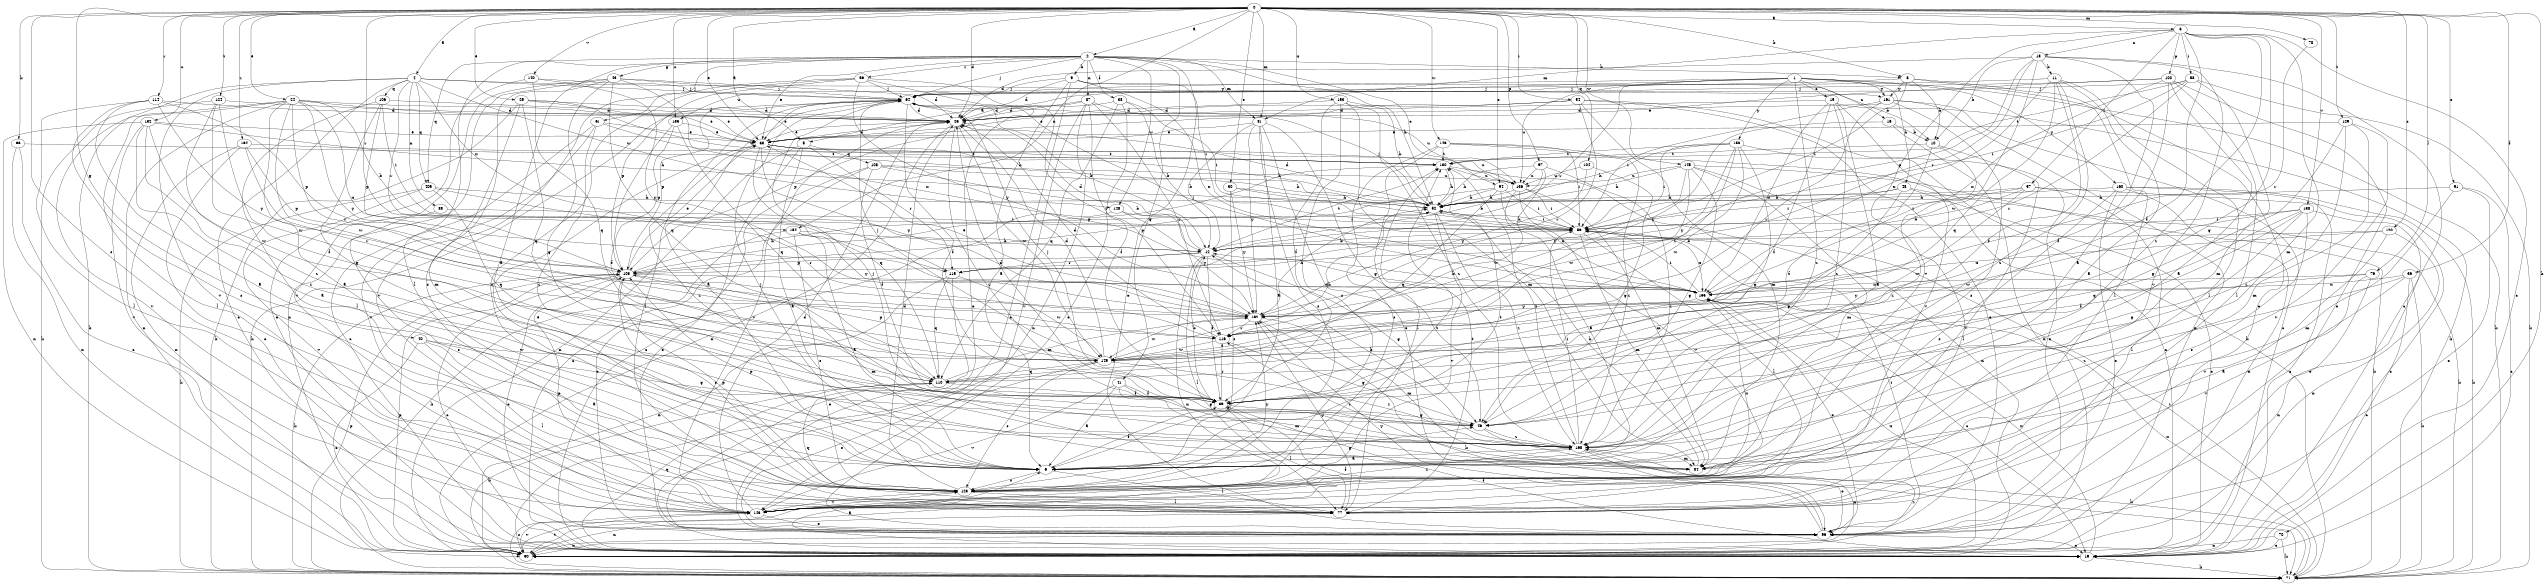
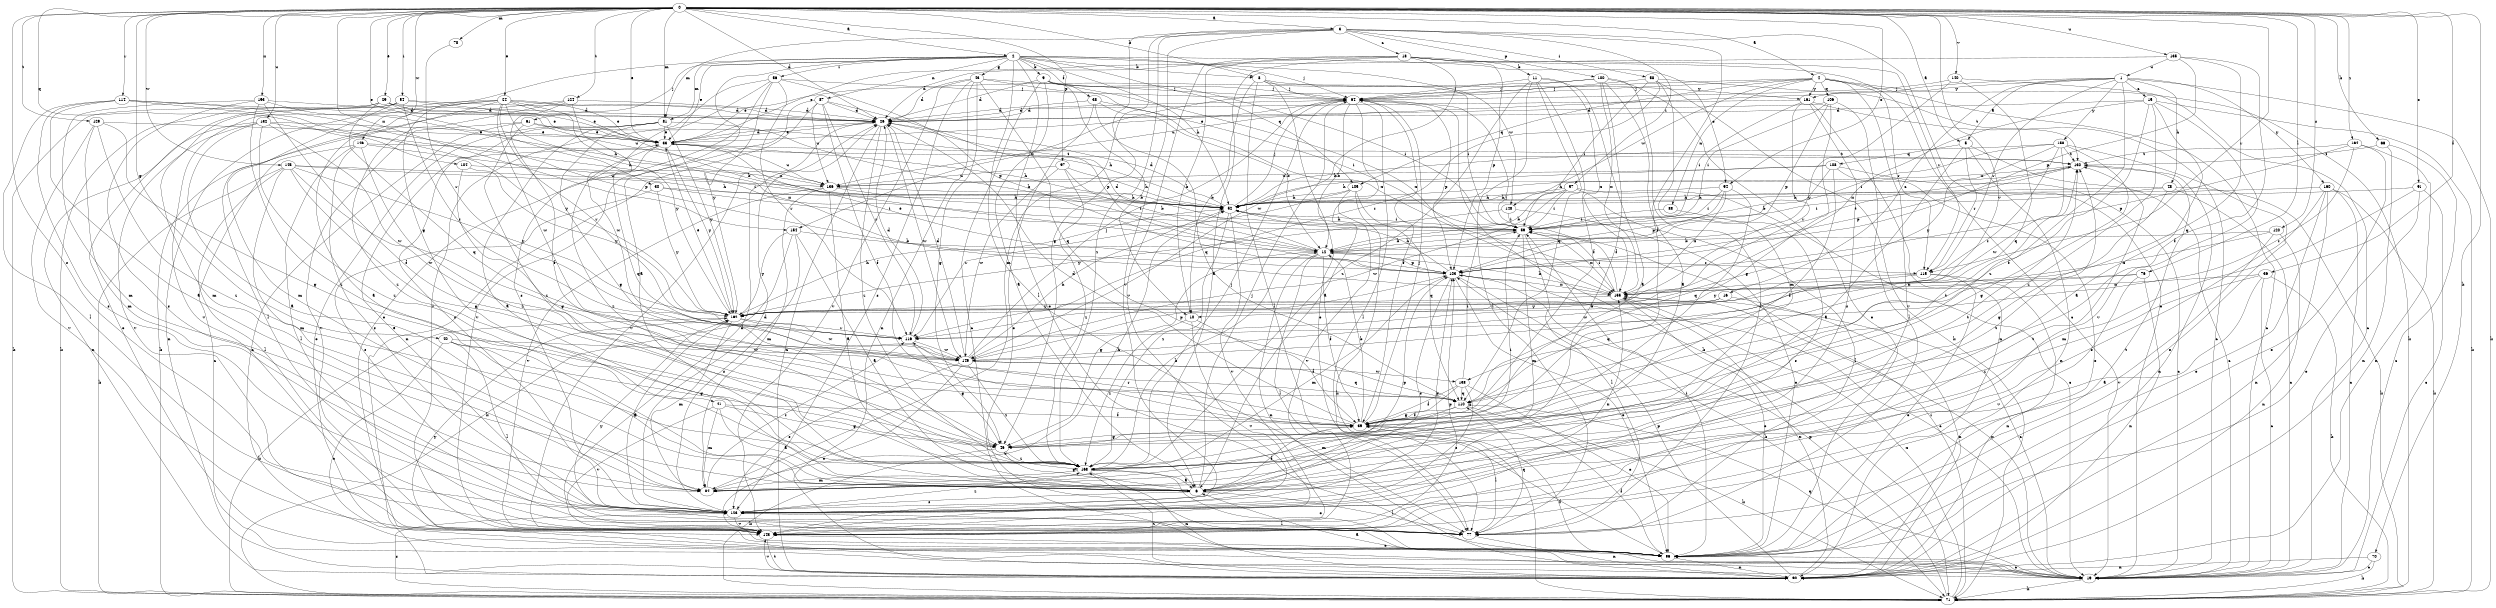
  strict digraph {
    0
    2
    3
    4
    5
    8
    26
    n8 [label=24]
    29
    30
    33
    36
    40
    54
    66
    70
    76
    78
    81
    91
    94
    97
    104
    114
    115
    120
    123
    124
    129
    132
    135
    138
    140
    145
    146
    153
    154
    164
    6
    9
    38
    41
    43
    52
    56
    61
    64
    77
    87
    96
-   105 [label=405]
+   105
    148
    168
    18
    19
    39
    46
    57
    58
    84
    100
    143
    71
    161
    88
    106
    90
    108
    10
    59
    149
    155
    12
    162
    116
    136
    110
    130
    103
    1
    15
    16
    48
    158
    160
    11
    0 -> 2 [label=a]
    0 -> 3 [label=a]
    0 -> 4 [label=a]
    0 -> 5 [label=a]
    0 -> 8 [label=b]
    0 -> 26 [label=d]
    0 -> n8 [label=e]
    0 -> 29 [label=e]
    0 -> 30 [label=e]
    0 -> 33 [label=e]
    0 -> 36 [label=f]
    0 -> 40 [label=g]
    0 -> 54 [label=i]
    0 -> 66 [label=k]
    0 -> 70 [label=k]
    0 -> 76 [label=l]
    0 -> 78 [label=m]
    0 -> 81 [label=m]
    0 -> 91 [label=o]
    0 -> 94 [label=o]
    0 -> 97 [label=p]
    0 -> 104 [label=q]
    0 -> 114 [label=r]
    0 -> 115 [label=r]
    0 -> 120 [label=s]
    0 -> 123 [label=s]
    0 -> 124 [label=t]
    0 -> 129 [label=t]
    0 -> 132 [label=u]
    0 -> 135 [label=u]
    0 -> 138 [label=v]
    0 -> 140 [label=v]
    0 -> 145 [label=w]
    0 -> 146 [label=w]
    0 -> 153 [label=x]
    0 -> 154 [label=x]
    0 -> 164 [label=z]
    2 -> 8 [label=b]
    2 -> 33 [label=e]
    2 -> 81 [label=m]
    2 -> 94 [label=o]
    2 -> 6 [label=a]
    2 -> 9 [label=b]
    2 -> 38 [label=f]
    2 -> 41 [label=g]
    2 -> 43 [label=g]
    2 -> 52 [label=h]
    2 -> 56 [label=i]
    2 -> 61 [label=j]
    2 -> 64 [label=j]
    2 -> 77 [label=l]
    2 -> 87 [label=n]
    2 -> 96 [label=o]
    2 -> 105 [label=q]
    2 -> 148 [label=w]
    3 -> 81 [label=m]
    3 -> 168 [label=z]
    3 -> 18 [label=c]
    3 -> 19 [label=c]
    3 -> 39 [label=f]
    3 -> 46 [label=g]
    3 -> 57 [label=i]
    3 -> 58 [label=i]
    3 -> 84 [label=m]
    3 -> 100 [label=p]
    3 -> 143 [label=v]
    4 -> 115 [label=r]
    4 -> 154 [label=x]
    4 -> 64 [label=j]
    4 -> 105 [label=q]
    4 -> 148 [label=w]
    4 -> 19 [label=c]
    4 -> 143 [label=v]
    4 -> 71 [label=k]
    4 -> 161 [label=y]
    4 -> 88 [label=n]
    4 -> 106 [label=q]
    5 -> 115 [label=r]
    5 -> 6 [label=a]
    5 -> 19 [label=c]
    5 -> 90 [label=n]
    5 -> 108 [label=q]
    8 -> 64 [label=j]
    8 -> 77 [label=l]
    8 -> 96 [label=o]
    8 -> 161 [label=y]
    8 -> 10 [label=b]
    8 -> 59 [label=i]
    26 -> 33 [label=e]
    26 -> 168 [label=z]
    26 -> 143 [label=v]
    26 -> 90 [label=n]
    26 -> 149 [label=w]
    n8 -> 26 [label=d]
    n8 -> 33 [label=e]
    n8 -> 6 [label=a]
    n8 -> 77 [label=l]
    n8 -> 143 [label=v]
    n8 -> 90 [label=n]
    n8 -> 149 [label=w]
    n8 -> 155 [label=x]
    n8 -> 12 [label=b]
    n8 -> 162 [label=y]
    n8 -> 116 [label=r]
    29 -> 26 [label=d]
    29 -> 33 [label=e]
    29 -> 84 [label=m]
    29 -> 71 [label=k]
    29 -> 136 [label=u]
    29 -> 110 [label=q]
    30 -> 123 [label=s]
    30 -> 52 [label=h]
    30 -> 59 [label=i]
    30 -> 162 [label=y]
    33 -> 26 [label=d]
    33 -> 52 [label=h]
    33 -> 168 [label=z]
    33 -> 162 [label=y]
    33 -> 136 [label=u]
    33 -> 110 [label=q]
    33 -> 130 [label=t]
    36 -> 6 [label=a]
    36 -> 168 [label=z]
    36 -> 19 [label=c]
    36 -> 71 [label=k]
    36 -> 155 [label=x]
    40 -> 6 [label=a]
    40 -> 77 [label=l]
    40 -> 19 [label=c]
    40 -> 46 [label=g]
    40 -> 149 [label=w]
    54 -> 26 [label=d]
    54 -> 33 [label=e]
    54 -> 96 [label=o]
    54 -> 84 [label=m]
    54 -> 71 [label=k]
    54 -> 116 [label=r]
    66 -> 19 [label=c]
    66 -> 90 [label=n]
    66 -> 130 [label=t]
    70 -> 19 [label=c]
    70 -> 71 [label=k]
    70 -> 90 [label=n]
    76 -> 143 [label=v]
    76 -> 90 [label=n]
    76 -> 155 [label=x]
    76 -> 162 [label=y]
    78 -> 116 [label=r]
    81 -> 33 [label=e]
    81 -> 123 [label=s]
    81 -> 6 [label=a]
    81 -> 96 [label=o]
    81 -> 46 [label=g]
    81 -> 12 [label=b]
    81 -> 162 [label=y]
    91 -> 52 [label=h]
    91 -> 96 [label=o]
    91 -> 19 [label=c]
    91 -> 84 [label=m]
    94 -> 52 [label=h]
    94 -> 59 [label=i]
    94 -> 155 [label=x]
    94 -> 110 [label=q]
    94 -> 103 [label=p]
    97 -> 52 [label=h]
    97 -> 168 [label=z]
    97 -> 149 [label=w]
    97 -> 12 [label=b]
    97 -> 136 [label=u]
    104 -> 46 [label=g]
    104 -> 162 [label=y]
    104 -> 136 [label=u]
    114 -> 26 [label=d]
    114 -> 123 [label=s]
    114 -> 6 [label=a]
    114 -> 77 [label=l]
    114 -> 162 [label=y]
    114 -> 103 [label=p]
    115 -> 96 [label=o]
    115 -> 90 [label=n]
    115 -> 149 [label=w]
    115 -> 110 [label=q]
    120 -> 143 [label=v]
    120 -> 90 [label=n]
    120 -> 155 [label=x]
    120 -> 12 [label=b]
    123 -> 26 [label=d]
    123 -> 33 [label=e]
    123 -> 77 [label=l]
    123 -> 168 [label=z]
    123 -> 143 [label=v]
    123 -> 155 [label=x]
    123 -> 162 [label=y]
    123 -> 130 [label=t]
    123 -> 103 [label=p]
    124 -> 26 [label=d]
    124 -> 168 [label=z]
    124 -> 39 [label=f]
    124 -> 71 [label=k]
    124 -> 149 [label=w]
    129 -> 33 [label=e]
    129 -> 168 [label=z]
    129 -> 46 [label=g]
    129 -> 84 [label=m]
    129 -> 143 [label=v]
    132 -> 33 [label=e]
    132 -> 6 [label=a]
    132 -> 52 [label=h]
    132 -> 168 [label=z]
    132 -> 143 [label=v]
    132 -> 90 [label=n]
    132 -> 149 [label=w]
    135 -> 33 [label=e]
    135 -> 39 [label=f]
    135 -> 110 [label=q]
    135 -> 103 [label=p]
    138 -> 123 [label=s]
    138 -> 96 [label=o]
    138 -> 39 [label=f]
    138 -> 46 [label=g]
    138 -> 59 [label=i]
-   138 -> 149 [label=w]
+   149 -> 138 [label=w]
    138 -> 110 [label=q]
    140 -> 64 [label=j]
    140 -> 19 [label=c]
    140 -> 162 [label=y]
    140 -> 110 [label=q]
    145 -> 52 [label=h]
    145 -> 77 [label=l]
    145 -> 46 [label=g]
    145 -> 84 [label=m]
    145 -> 71 [label=k]
    145 -> 149 [label=w]
    145 -> 162 [label=y]
    145 -> 136 [label=u]
    146 -> 123 [label=s]
    146 -> 77 [label=l]
    146 -> 168 [label=z]
    146 -> 19 [label=c]
    146 -> 59 [label=i]
    146 -> 130 [label=t]
    153 -> 26 [label=d]
    153 -> 123 [label=s]
    153 -> 52 [label=h]
    153 -> 168 [label=z]
    153 -> 39 [label=f]
    153 -> 84 [label=m]
    154 -> 123 [label=s]
    154 -> 6 [label=a]
    154 -> 71 [label=k]
    154 -> 12 [label=b]
    154 -> 162 [label=y]
    164 -> 96 [label=o]
    164 -> 90 [label=n]
    164 -> 116 [label=r]
    164 -> 130 [label=t]
    164 -> 103 [label=p]
    6 -> 123 [label=s]
    6 -> 64 [label=j]
    6 -> 77 [label=l]
    6 -> 39 [label=f]
    6 -> 46 [label=g]
    6 -> 130 [label=t]
    6 -> 103 [label=p]
    9 -> 26 [label=d]
    9 -> 6 [label=a]
    9 -> 64 [label=j]
    9 -> 19 [label=c]
    9 -> 10 [label=b]
    9 -> 59 [label=i]
    9 -> 155 [label=x]
    38 -> 26 [label=d]
    38 -> 96 [label=o]
    38 -> 59 [label=i]
    38 -> 12 [label=b]
    38 -> 110 [label=q]
    41 -> 6 [label=a]
    41 -> 39 [label=f]
    41 -> 46 [label=g]
    41 -> 84 [label=m]
    41 -> 143 [label=v]
    43 -> 26 [label=d]
    43 -> 123 [label=s]
    43 -> 64 [label=j]
    43 -> 46 [label=g]
    43 -> 143 [label=v]
    43 -> 90 [label=n]
    43 -> 155 [label=x]
    43 -> 110 [label=q]
    52 -> 26 [label=d]
    52 -> 64 [label=j]
    52 -> 168 [label=z]
    52 -> 143 [label=v]
    52 -> 59 [label=i]
    56 -> 123 [label=s]
    56 -> 64 [label=j]
    56 -> 96 [label=o]
    56 -> 143 [label=v]
    56 -> 162 [label=y]
    56 -> 116 [label=r]
    56 -> 103 [label=p]
    61 -> 33 [label=e]
    61 -> 52 [label=h]
    61 -> 168 [label=z]
    61 -> 19 [label=c]
    61 -> 143 [label=v]
    64 -> 26 [label=d]
    64 -> 33 [label=e]
    64 -> 6 [label=a]
    64 -> 77 [label=l]
    64 -> 39 [label=f]
    64 -> 71 [label=k]
    64 -> 12 [label=b]
    64 -> 103 [label=p]
    77 -> 90 [label=n]
    77 -> 162 [label=y]
    77 -> 110 [label=q]
    77 -> 130 [label=t]
    87 -> 26 [label=d]
    87 -> 39 [label=f]
    87 -> 143 [label=v]
    87 -> 90 [label=n]
    87 -> 116 [label=r]
    87 -> 136 [label=u]
    87 -> 103 [label=p]
    96 -> 19 [label=c]
    96 -> 39 [label=f]
    96 -> 90 [label=n]
    96 -> 59 [label=i]
    96 -> 162 [label=y]
    105 -> 52 [label=h]
    105 -> 143 [label=v]
    105 -> 71 [label=k]
    105 -> 116 [label=r]
    105 -> 110 [label=q]
    148 -> 96 [label=o]
    148 -> 59 [label=i]
    148 -> 162 [label=y]
    168 -> 6 [label=a]
    168 -> 64 [label=j]
    168 -> 96 [label=o]
    168 -> 84 [label=m]
    168 -> 90 [label=n]
    168 -> 59 [label=i]
    168 -> 12 [label=b]
    168 -> 130 [label=t]
    18 -> 26 [label=d]
    18 -> 115 [label=r]
    18 -> 6 [label=a]
    18 -> 19 [label=c]
    18 -> 143 [label=v]
    18 -> 10 [label=b]
    18 -> 149 [label=w]
    18 -> 103 [label=p]
    18 -> 11 [label=b]
    19 -> 6 [label=a]
    19 -> 39 [label=f]
    19 -> 71 [label=k]
    19 -> 155 [label=x]
    19 -> 110 [label=q]
    39 -> 26 [label=d]
    39 -> 64 [label=j]
    39 -> 77 [label=l]
    39 -> 46 [label=g]
    39 -> 12 [label=b]
    39 -> 116 [label=r]
-   10 -> 130 [label=t]
+   39 -> 130 [label=t]
    46 -> 168 [label=z]
    46 -> 71 [label=k]
    57 -> 52 [label=h]
    57 -> 77 [label=l]
    57 -> 19 [label=c]
    57 -> 59 [label=i]
    57 -> 149 [label=w]
    57 -> 12 [label=b]
    58 -> 64 [label=j]
    58 -> 84 [label=m]
    58 -> 71 [label=k]
    58 -> 59 [label=i]
    58 -> 116 [label=r]
    58 -> 130 [label=t]
    84 -> 52 [label=h]
    84 -> 116 [label=r]
    100 -> 33 [label=e]
    100 -> 6 [label=a]
    100 -> 64 [label=j]
    100 -> 77 [label=l]
    100 -> 96 [label=o]
    100 -> 39 [label=f]
    100 -> 155 [label=x]
    143 -> 26 [label=d]
    143 -> 96 [label=o]
    143 -> 90 [label=t]
    143 -> 103 [label=p]
    71 -> 123 [label=s]
    71 -> 59 [label=i]
    71 -> 155 [label=x]
    71 -> 103 [label=p]
    161 -> 26 [label=d]
    161 -> 123 [label=s]
    161 -> 19 [label=c]
    161 -> 90 [label=n]
    161 -> 59 [label=i]
    161 -> 116 [label=r]
    88 -> 123 [label=s]
    88 -> 59 [label=i]
    106 -> 26 [label=d]
    106 -> 77 [label=l]
    106 -> 46 [label=g]
    106 -> 59 [label=i]
    106 -> 103 [label=p]
    90 -> 168 [label=z]
    90 -> 143 [label=v]
    90 -> 155 [label=x]
    90 -> 103 [label=p]
    108 -> 52 [label=h]
    108 -> 96 [label=o]
    108 -> 19 [label=c]
    108 -> 39 [label=f]
    108 -> 12 [label=b]
    108 -> 136 [label=u]
    10 -> 168 [label=z]
    10 -> 39 [label=f]
    10 -> 143 [label=v]
    59 -> 52 [label=h]
    59 -> 77 [label=l]
    59 -> 84 [label=m]
    59 -> 155 [label=x]
    59 -> 12 [label=b]
    149 -> 26 [label=d]
    149 -> 123 [label=s]
    149 -> 52 [label=h]
    149 -> 64 [label=j]
    149 -> 96 [label=o]
    149 -> 168 [label=z]
    149 -> 110 [label=q]
    149 -> 103 [label=p]
    155 -> 64 [label=j]
    155 -> 96 [label=o]
    155 -> 19 [label=c]
    155 -> 59 [label=i]
    155 -> 12 [label=b]
    155 -> 162 [label=y]
    12 -> 26 [label=d]
    12 -> 115 [label=r]
    12 -> 77 [label=l]
    12 -> 39 [label=f]
    12 -> 46 [label=g]
    12 -> 90 [label=n]
    12 -> 130 [label=t]
    12 -> 103 [label=p]
    162 -> 33 [label=e]
    162 -> 52 [label=h]
    162 -> 84 [label=m]
    162 -> 71 [label=k]
    162 -> 149 [label=w]
    162 -> 116 [label=r]
    116 -> 26 [label=d]
    116 -> 46 [label=g]
    116 -> 149 [label=w]
    136 -> 6 [label=a]
    136 -> 52 [label=h]
    136 -> 84 [label=m]
    136 -> 143 [label=v]
    136 -> 59 [label=i]
    110 -> 39 [label=f]
-   110 -> 162 [label=m]
+   110 -> 84 [label=m]
    110 -> 71 [label=k]
    130 -> 52 [label=h]
    130 -> 90 [label=n]
    130 -> 136 [label=u]
    130 -> 103 [label=p]
    103 -> 33 [label=e]
    103 -> 123 [label=s]
    103 -> 52 [label=h]
    103 -> 96 [label=o]
    103 -> 19 [label=c]
    103 -> 84 [label=m]
    103 -> 71 [label=k]
    103 -> 155 [label=x]
    1 -> 5 [label=a]
    1 -> 115 [label=r]
-   1 -> 135 [label=u]
+   135 -> 1 [label=u]
    1 -> 168 [label=z]
    1 -> 71 [label=k]
    1 -> 161 [label=y]
    1 -> 136 [label=u]
    1 -> 15 [label=c]
    1 -> 16 [label=c]
    1 -> 48 [label=h]
    1 -> 158 [label=y]
    1 -> 160 [label=y]
    15 -> 26 [label=d]
    15 -> 6 [label=a]
    15 -> 168 [label=z]
    15 -> 39 [label=f]
    15 -> 143 [label=v]
    15 -> 71 [label=k]
    15 -> 155 [label=x]
    16 -> 90 [label=n]
    16 -> 10 [label=b]
    16 -> 162 [label=y]
    48 -> 52 [label=h]
    48 -> 19 [label=c]
    48 -> 46 [label=g]
    48 -> 71 [label=k]
    48 -> 59 [label=i]
    158 -> 52 [label=h]
    158 -> 96 [label=o]
    158 -> 46 [label=g]
    158 -> 59 [label=i]
    158 -> 149 [label=w]
    158 -> 162 [label=y]
    158 -> 116 [label=r]
    158 -> 130 [label=t]
    160 -> 123 [label=s]
    160 -> 52 [label=h]
    160 -> 96 [label=o]
    160 -> 19 [label=c]
    160 -> 71 [label=k]
    160 -> 90 [label=n]
    11 -> 6 [label=a]
    11 -> 64 [label=j]
    11 -> 77 [label=l]
    11 -> 168 [label=z]
    11 -> 39 [label=f]
    11 -> 155 [label=x]
    11 -> 110 [label=q]
  }
